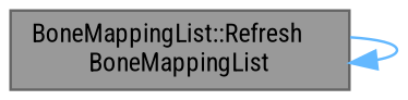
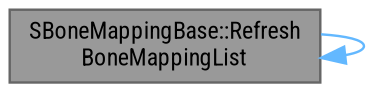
  digraph {
    rankdir=TB
    fontname="Roboto Condensed"
-   n1 [color=gray40 fillcolor=grey60 fontcolor=black fontname="Roboto Condensed" fontsize=10 height=0.2 label="BoneMappingList::Refresh\lBoneMappingList" shape=box style=filled width=0.4]
+   n1 [color=gray40 fillcolor=grey60 fontcolor=black fontname="Roboto Condensed" fontsize=10 height=0.2 label="SBoneMappingBase::Refresh\lBoneMappingList" shape=box style=filled width=0.4]
    n1 -> n1 [color=steelblue1 fontname="Roboto Condensed" fontsize=10 labelfontname=Helvetica labelfontsize=10 style=solid]
  }
